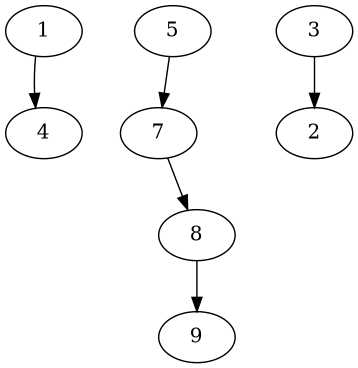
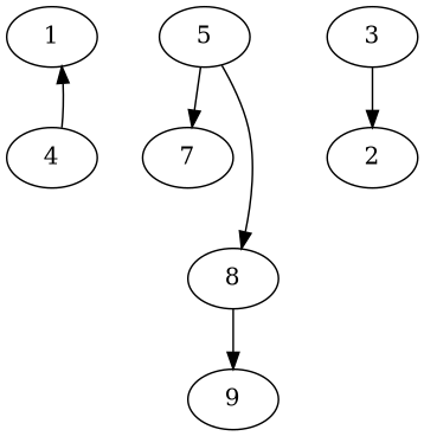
  digraph {
    node [alpha=0.06]
    1 [alpha=0.15 expect_size=58629176767974240]
    4 [alpha=0.19 expect_size=121440461405326147584]
    5 [alpha=0.01 expect_size=465860548958763]
    7 [expect_size=71300280283033501696]
    2 [alpha=0.17 expect_size=172803012064249]
    3 [alpha=0.02 expect_size=2479368807030451]
    8 [alpha=0.10 expect_size=911572479439273984]
    9 [expect_size=12811349198129594368]
-   1 -> 4
+   4 -> 1
    5 -> 7
-   7 -> 8
+   5 -> 8
    3 -> 2
    8 -> 9
  }
